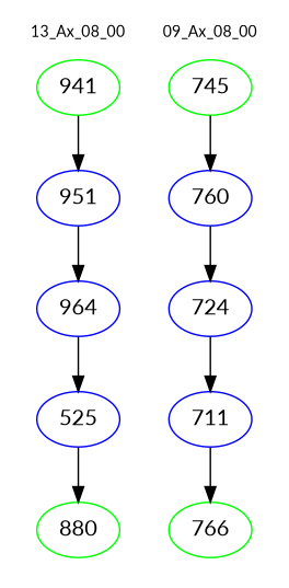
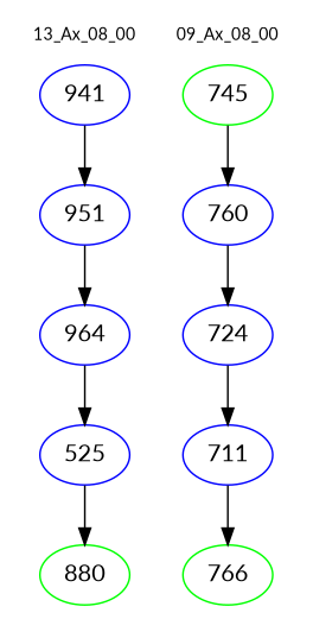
  digraph {
    fontname=Lato
    node [color=blue fontname=Lato]
    edge [color=black fontname=Lato]
-   n1 [color=green label=941]
+   n1 [label=941]
    n2 [label=951]
    n3 [label=964]
    n4 [label=525]
    n5 [color=green label=880]
    n6 [color=green label=745]
    n7 [label=760]
    n8 [label=724]
    n9 [label=711]
    n10 [color=green label=766]
    subgraph cluster_1 {
      color=white
      fontsize=10
      label="13_Ax_08_00"
      n1
      n2
      n3
      n4
      n5
    }
    subgraph cluster_2 {
      color=white
      fontsize=10
      label="09_Ax_08_00"
      n6
      n7
      n8
      n9
      n10
    }
    n1 -> n2
    n2 -> n3
    n3 -> n4
    n4 -> n5
    n6 -> n7
    n7 -> n8
    n8 -> n9
    n9 -> n10
  }
